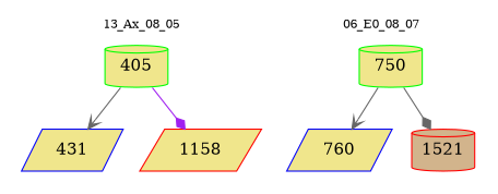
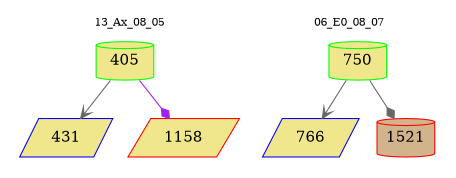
  digraph {
    node [color=green fillcolor=khaki shape=cylinder style=filled]
    edge [arrowhead=vee color=gray40]
    n1 [label=405]
    n2 [color=blue label=431 shape=parallelogram]
    n3 [color=red label=1158 shape=parallelogram]
    n4 [label=750]
-   n5 [color=blue label=760 shape=parallelogram]
+   n5 [color=blue label=766 shape=parallelogram]
    n6 [color=red fillcolor=tan label=1521]
    subgraph cluster_1 {
      color=white
      fontsize=10
      label="13_Ax_08_05"
      n1
      n2
      n3
    }
    subgraph cluster_2 {
      color=white
      fontsize=10
      label="06_E0_08_07"
      n4
      n5
      n6
    }
    n1 -> n2
    n1 -> n3 [arrowhead=diamond color=purple]
    n4 -> n5
    n4 -> n6 [arrowhead=diamond]
  }
